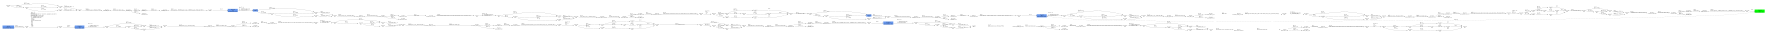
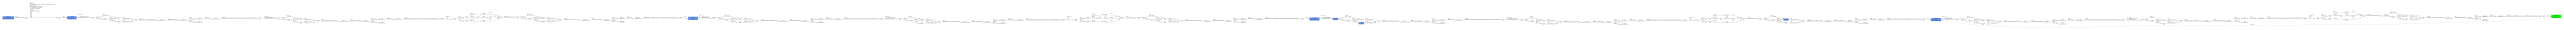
  digraph {
    fontname="PT Serif"
    rankdir=LR
    node [color=white fontname="PT Serif" shape=box style=filled]
    edge [fontname="PT Serif"]
    n1 [fillcolor=cornflowerblue label="0 @ N19\nmain entry\nAbstractionState: ABS0: true\n"]
    n2 [label="62 @ N61\nmain\n"]
    n3 [label="63 @ N27\nmain\n"]
    n4 [fillcolor=cornflowerblue label="243 @ N28\nmain\nAbstractionState: ABS9\n"]
    n5 [label="244 @ N32\nmain\n"]
    n6 [label="249 @ N35\nmain\n"]
    n7 [label="245 @ N33\nmain\n"]
    n8 [label="252 @ N36\nmain\n"]
    n9 [label="247 @ N34\nmain\n"]
    n10 [label="253 @ N5\nassume_abort_if_not entry\n"]
    n11 [label="254 @ N6\nassume_abort_if_not\n"]
    n12 [label="256 @ N7\nassume_abort_if_not\n"]
    n13 [label="255 @ N8\nassume_abort_if_not\n"]
    n14 [label="257 @ N4\nassume_abort_if_not exit\n"]
    n15 [label="258 @ N37\nmain\n"]
    n16 [label="259 @ N39\nmain\n"]
    n17 [label="264 @ N42\nmain\n"]
    n18 [label="260 @ N40\nmain\n"]
    n19 [label="267 @ N43\nmain\n"]
    n20 [label="262 @ N41\nmain\n"]
    n21 [label="268 @ N5\nassume_abort_if_not entry\n"]
    n22 [label="269 @ N6\nassume_abort_if_not\n"]
    n23 [label="271 @ N7\nassume_abort_if_not\n"]
    n24 [label="270 @ N8\nassume_abort_if_not\n"]
    n25 [label="272 @ N4\nassume_abort_if_not exit\n"]
    n26 [label="273 @ N44\nmain\n"]
    n27 [label="274 @ N47\nmain\n"]
    n28 [label="276 @ N50\nmain\n"]
    n29 [label="275 @ N49\nmain\n"]
    n30 [label="278 @ N52\nmain\n"]
    n31 [label="277 @ N43\nmain\n"]
    n32 [label="283 @ N51\nmain\n"]
    n33 [label="285 @ N48\nmain\n"]
    n34 [label="280 @ N54\nmain\n"]
    n35 [label="286 @ N55\nmain\n"]
    n36 [label="291 @ N58\nmain\n"]
    n37 [label="287 @ N56\nmain\n"]
    n38 [label="294 @ N59\nmain\n"]
    n39 [label="289 @ N57\nmain\n"]
    n40 [label="295 @ N11\n__VERIFIER_assert entry\n"]
    n41 [label="296 @ N12\n__VERIFIER_assert\n"]
    n42 [label="298 @ N13\n__VERIFIER_assert\n"]
    n43 [label="297 @ N14\n__VERIFIER_assert\n"]
    n44 [label="300 @ N10\n__VERIFIER_assert exit\n"]
    n45 [label="301 @ N60\nmain\n"]
    n46 [fillcolor=cornflowerblue label="303 @ N28\nmain\nAbstractionState: ABS11\n"]
    n47 [label="304 @ N32\nmain\n"]
    n48 [label="309 @ N35\nmain\n"]
    n49 [label="305 @ N33\nmain\n"]
    n50 [label="312 @ N36\nmain\n"]
    n51 [label="307 @ N34\nmain\n"]
    n52 [label="313 @ N5\nassume_abort_if_not entry\n"]
    n53 [label="314 @ N6\nassume_abort_if_not\n"]
    n54 [label="316 @ N7\nassume_abort_if_not\n"]
    n55 [label="315 @ N8\nassume_abort_if_not\n"]
    n56 [label="317 @ N4\nassume_abort_if_not exit\n"]
    n57 [label="318 @ N37\nmain\n"]
    n58 [label="319 @ N39\nmain\n"]
    n59 [label="324 @ N42\nmain\n"]
    n60 [label="320 @ N40\nmain\n"]
    n61 [label="327 @ N43\nmain\n"]
    n62 [label="322 @ N41\nmain\n"]
    n63 [label="328 @ N5\nassume_abort_if_not entry\n"]
    n64 [label="329 @ N6\nassume_abort_if_not\n"]
    n65 [label="331 @ N7\nassume_abort_if_not\n"]
    n66 [label="330 @ N8\nassume_abort_if_not\n"]
    n67 [label="332 @ N4\nassume_abort_if_not exit\n"]
    n68 [label="333 @ N44\nmain\n"]
    n69 [label="334 @ N47\nmain\n"]
    n70 [label="336 @ N50\nmain\n"]
    n71 [label="335 @ N49\nmain\n"]
    n72 [label="338 @ N52\nmain\n"]
    n73 [label="337 @ N53\nmain\n"]
    n74 [label="343 @ N51\nmain\n"]
    n75 [label="345 @ N48\nmain\n"]
    n76 [label="340 @ N54\nmain\n"]
    n77 [label="346 @ N55\nmain\n"]
    n78 [label="351 @ N58\nmain\n"]
    n79 [label="347 @ N56\nmain\n"]
    n80 [label="354 @ N59\nmain\n"]
    n81 [label="349 @ N57\nmain\n"]
    n82 [label="355 @ N11\n__VERIFIER_assert entry\n"]
    n83 [label="356 @ N12\n__VERIFIER_assert\n"]
    n84 [label="358 @ N13\n__VERIFIER_assert\n"]
    n85 [label="357 @ N14\n__VERIFIER_assert\n"]
    n86 [label="360 @ N10\n__VERIFIER_assert exit\n"]
    n87 [label="361 @ N60\nmain\n"]
    n88 [fillcolor=cornflowerblue label="363 @ N28\nmain\nAbstractionState: ABS13\n"]
    n89 [fillcolor=cornflowerblue label="364 @ N32\nmain\n"]
    n90 [label="369 @ N35\nmain\n"]
    n91 [label="365 @ N33\nmain\n"]
    n92 [label="372 @ N36\nmain\n"]
-   n93 [label="367 @ N34\nmain\n"]
+   n93 [label="367 @ N34\nmain\n" fillcolor=cornflowerblue]
    n94 [label="373 @ N5\nassume_abort_if_not entry\n"]
    n95 [label="374 @ N6\nassume_abort_if_not\n"]
    n96 [label="376 @ N7\nassume_abort_if_not\n"]
    n97 [label="375 @ N8\nassume_abort_if_not\n"]
    n98 [label="377 @ N4\nassume_abort_if_not exit\n"]
    n99 [label="378 @ N37\nmain\n"]
    n100 [label="379 @ N39\nmain\n"]
    n101 [label="384 @ N42\nmain\n"]
    n102 [label="380 @ N40\nmain\n"]
    n103 [label="387 @ N43\nmain\n"]
    n104 [label="382 @ N41\nmain\n"]
    n105 [label="388 @ N5\nassume_abort_if_not entry\n"]
    n106 [label="389 @ N6\nassume_abort_if_not\n"]
    n107 [label="391 @ N7\nassume_abort_if_not\n"]
    n108 [label="390 @ N8\nassume_abort_if_not\n"]
    n109 [label="392 @ N4\nassume_abort_if_not exit\n"]
    n110 [label="393 @ N44\nmain\n"]
    n111 [label="394 @ N47\nmain\n"]
    n112 [label="396 @ N50\nmain\n"]
    n113 [label="395 @ N49\nmain\n"]
    n114 [label="398 @ N52\nmain\n"]
    n115 [label="397 @ N53\nmain\n"]
    n116 [label="403 @ N51\nmain\n"]
    n117 [label="405 @ N48\nmain\n"]
    n118 [label="400 @ N54\nmain\n"]
    n119 [label="406 @ N55\nmain\n"]
    n120 [fillcolor=cornflowerblue label="411 @ N58\nmain\n"]
    n121 [label="407 @ N56\nmain\n"]
    n122 [label="414 @ N59\nmain\n"]
    n123 [label="409 @ N57\nmain\n"]
    n124 [label="415 @ N11\n__VERIFIER_assert entry\n"]
    n125 [label="416 @ N12\n__VERIFIER_assert\n"]
    n126 [label="418 @ N13\n__VERIFIER_assert\n"]
    n127 [label="417 @ N14\n__VERIFIER_assert\n"]
    n128 [label="420 @ N10\n__VERIFIER_assert exit\n"]
    n129 [label="421 @ N60\nmain\n"]
    n130 [fillcolor=cornflowerblue label="423 @ N28\nmain\nAbstractionState: ABS15\n"]
    n131 [label="424 @ N32\nmain\n"]
    n132 [label="429 @ N35\nmain\n"]
    n133 [label="425 @ N33\nmain\n"]
    n134 [label="432 @ N36\nmain\n"]
    n135 [label="427 @ N34\nmain\n"]
    n136 [label="433 @ N5\ntrue_abort_if_not entry\n"]
    n137 [label="434 @ N6\nassume_abort_if_not\n"]
    n138 [label="436 @ N7\nassume_abort_if_not\n"]
    n139 [label="435 @ N8\nassume_abort_if_not\n"]
    n140 [label="437 @ N4\nassume_abort_if_not exit\n"]
    n141 [label="438 @ N37\nmain\n"]
    n142 [label="439 @ N39\nmain\n"]
    n143 [label="444 @ N42\nmain\n"]
    n144 [label="440 @ N40\nmain\n"]
    n145 [label="447 @ N43\nmain\n"]
    n146 [label="442 @ N41\nmain\n"]
    n147 [label="448 @ N5\nassume_abort_if_not entry\n"]
    n148 [label="449 @ N6\nassume_abort_if_not\n"]
    n149 [label="451 @ N7\nassume_abort_if_not\n"]
    n150 [label="450 @ N8\nassume_abort_if_not\n"]
    n151 [label="452 @ N4\nassume_abort_if_not exit\n"]
    n152 [label="453 @ N44\nmain\n"]
    n153 [label="454 @ N47\nmain\n"]
    n154 [label="456 @ N50\nmain\n"]
    n155 [label="455 @ N49\nmain\n"]
    n156 [label="458 @ N52\nmain\n"]
    n157 [label="457 @ N53\nmain\n"]
    n158 [label="463 @ N51\nmain\n"]
    n159 [label="465 @ N48\nmain\n"]
    n160 [label="460 @ N54\nmain\n"]
    n161 [label="466 @ N55\nmain\n"]
    n162 [label="471 @ N58\nmain\n"]
    n163 [label="467 @ N56\nmain\n"]
    n164 [label="474 @ N59\nmain\n"]
    n165 [label="469 @ N57\nmain\n"]
    n166 [label="475 @ N11\n__VERIFIER_assert entry\n"]
    n167 [label="476 @ N12\n__VERIFIER_assert\n"]
    n168 [label="478 @ N13\n__VERIFIER_assert\n"]
    n169 [label="477 @ N14\n__VERIFIER_assert\n"]
    n170 [label="480 @ N10\n__VERIFIER_assert exit\n"]
    n171 [label="481 @ N60\nmain\n"]
    n172 [fillcolor=green label="483 @ N28\nmain\nAbstractionState: ABS17\n"]
    n1 -> n2 [label="Line 0: \lINIT GLOBAL VARS\l"]
    n2 -> n3 [label="Lines 8 - 25: \lvoid abort();\lvoid __assert_fail(const char *, const char *, unsigned int, const char *);\lvoid reach_error();\lvoid assume_abort_if_not(int cond);\lvoid __VERIFIER_assert(int cond);\lint __VERIFIER_nondet_int();\lint N = 0;\lint main();\lFunction start dummy edge\lint Y;\lint X;\lint D;\lint S;\lint R;\lint flag;\lY = 0;\l"]
    n3 -> n4 [label="Line 27: \lwhile\l"]
    n4 -> n5 [label="Lines 27 - 29: \l\lX = __VERIFIER_nondet_int();\lint __CPAchecker_TMP_0;\l"]
    n5 -> n6 [label="Line 29: \l[!(X >= -99999)]\l"]
    n5 -> n7 [label="Line 29: \l[X >= -99999]\l"]
    n6 -> n8 [label="Line 0: \l__CPAchecker_TMP_0 = 0;\l"]
    n7 -> n6 [label="Line 29: \l[!(X <= 99999)]\l"]
    n7 -> n9 [label="Line 29: \l[X <= 99999]\l"]
    n8 -> n10 [label="Line 29: \lassume_abort_if_not(__CPAchecker_TMP_0)\l"]
    n9 -> n8 [label="Line 0: \l__CPAchecker_TMP_0 = 1;\l"]
    n10 -> n11 [label="Line 0: \lFunction start dummy edge\l"]
    n11 -> n12 [label="Line 13: \l[!(cond == 0)]\l"]
    n11 -> n13 [label="Line 13: \l[cond == 0]\l"]
    n12 -> n14 [label="Line 0: \ldefault return\l"]
    n14 -> n15 [label="Line 29: \lReturn edge from assume_abort_if_not to main: assume_abort_if_not(__CPAchecker_TMP_0);\l"]
    n15 -> n16 [label="Lines 30 - 31: \lD = __VERIFIER_nondet_int();\lint __CPAchecker_TMP_1;\l"]
    n16 -> n17 [label="Line 31: \l[!(D >= 0)]\l"]
    n16 -> n18 [label="Line 31: \l[D >= 0]\l"]
    n17 -> n19 [label="Line 0: \l__CPAchecker_TMP_1 = 0;\l"]
    n18 -> n17 [label="Line 31: \l[!(D <= 16)]\l"]
    n18 -> n20 [label="Line 31: \l[D <= 16]\l"]
    n19 -> n21 [label="Line 31: \lassume_abort_if_not(__CPAchecker_TMP_1)\l"]
    n20 -> n19 [label="Line 0: \l__CPAchecker_TMP_1 = 1;\l"]
    n21 -> n22 [label="Line 0: \lFunction start dummy edge\l"]
    n22 -> n23 [label="Line 13: \l[!(cond == 0)]\l"]
    n22 -> n24 [label="Line 13: \l[cond == 0]\l"]
    n23 -> n25 [label="Line 0: \ldefault return\l"]
    n25 -> n26 [label="Line 31: \lReturn edge from assume_abort_if_not to main: assume_abort_if_not(__CPAchecker_TMP_1);\l"]
    n26 -> n27 [label="Lines 33 - 35: \lS = Y;\lR = X - S;\lY = X;\l"]
    n27 -> n28 [label="Line 37: \l[!(R <= (-D))]\l"]
    n27 -> n29 [label="Line 37: \l[R <= (-D)]\l"]
    n28 -> n30 [label="Line 39: \l[!(D <= R)]\l"]
    n28 -> n31 [label="Line 39: \l[D <= R]\l"]
    n29 -> n32 [label="Line 38: \lY = S - D;\l"]
    n30 -> n33 [label="Line 0: \l\l"]
    n31 -> n34 [label="Line 40: \lY = S + D;\l"]
    n32 -> n33 [label="Line 0: \l\l"]
    n33 -> n35 [label="Line 42: \lint __CPAchecker_TMP_2;\l"]
    n34 -> n33 [label="Line 0: \l\l"]
    n35 -> n36 [label="Line 42: \l[!(Y >= -99999)]\l"]
    n35 -> n37 [label="Line 42: \l[Y >= -99999]\l"]
    n36 -> n38 [label="Line 0: \l__CPAchecker_TMP_2 = 0;\l"]
    n37 -> n36 [label="Line 42: \l[!(Y <= 99999)]\l"]
    n37 -> n39 [label="Line 42: \l[Y <= 99999]\l"]
    n38 -> n40 [label="Line 42: \l__VERIFIER_assert(__CPAchecker_TMP_2)\l"]
    n39 -> n38 [label="Line 0: \l__CPAchecker_TMP_2 = 1;\l"]
    n40 -> n41 [label="Line 0: \lFunction start dummy edge\l"]
    n41 -> n42 [label="Line 15: \l[!(cond == 0)]\l"]
    n41 -> n43 [label="Line 15: \l[cond == 0]\l"]
    n42 -> n44 [label="Line 0: \ldefault return\l"]
    n44 -> n45 [label="Line 42: \lReturn edge from __VERIFIER_assert to main: __VERIFIER_assert(__CPAchecker_TMP_2);\l"]
    n45 -> n46 [label="Line 0: \l\l"]
    n46 -> n47 [label="Lines 27 - 29: \l\lX = __VERIFIER_nondet_int();\lint __CPAchecker_TMP_0;\l"]
    n47 -> n48 [label="Line 29: \l[!(X >= -99999)]\l"]
    n47 -> n49 [label="Line 29: \l[X >= -99999]\l"]
    n48 -> n50 [label="Line 0: \l__CPAchecker_TMP_0 = 0;\l"]
    n49 -> n48 [label="Line 29: \l[!(X <= 99999)]\l"]
    n49 -> n51 [label="Line 29: \l[X <= 99999]\l"]
    n50 -> n52 [label="Line 29: \lassume_abort_if_not(__CPAchecker_TMP_0)\l"]
    n51 -> n50 [label="Line 0: \l__CPAchecker_TMP_0 = 1;\l"]
    n52 -> n53 [label="Line 0: \lFunction start dummy edge\l"]
    n53 -> n54 [label="Line 13: \l[!(cond == 0)]\l"]
    n53 -> n55 [label="Line 13: \l[cond == 0]\l"]
    n54 -> n56 [label="Line 0: \ldefault return\l"]
    n56 -> n57 [label="Line 29: \lReturn edge from assume_abort_if_not to main: assume_abort_if_not(__CPAchecker_TMP_0);\l"]
    n57 -> n58 [label="Lines 30 - 31: \lD = __VERIFIER_nondet_int();\lint __CPAchecker_TMP_1;\l"]
    n58 -> n59 [label="Line 31: \l[!(D >= 0)]\l"]
    n58 -> n60 [label="Line 31: \l[D >= 0]\l"]
    n59 -> n61 [label="Line 0: \l__CPAchecker_TMP_1 = 0;\l"]
    n60 -> n59 [label="Line 31: \l[!(D <= 16)]\l"]
    n60 -> n62 [label="Line 31: \l[D <= 16]\l"]
    n61 -> n63 [label="Line 31: \lassume_abort_if_not(__CPAchecker_TMP_1)\l"]
    n62 -> n61 [label="Line 0: \l__CPAchecker_TMP_1 = 1;\l"]
    n63 -> n64 [label="Line 0: \lFunction start dummy edge\l"]
    n64 -> n65 [label="Line 13: \l[!(cond == 0)]\l"]
    n64 -> n66 [label="Line 13: \l[cond == 0]\l"]
    n65 -> n67 [label="Line 0: \ldefault return\l"]
    n67 -> n68 [label="Line 31: \lReturn edge from assume_abort_if_not to main: assume_abort_if_not(__CPAchecker_TMP_1);\l"]
    n68 -> n69 [label="Lines 33 - 35: \lS = Y;\lR = X - S;\lY = X;\l"]
    n69 -> n70 [label="Line 37: \l[!(R <= (-D))]\l"]
    n69 -> n71 [label="Line 37: \l[R <= (-D)]\l"]
    n70 -> n72 [label="Line 39: \l[!(D <= R)]\l"]
    n70 -> n73 [label="Line 39: \l[D <= R]\l"]
    n71 -> n74 [label="Line 38: \lY = S - D;\l"]
    n72 -> n75 [label="Line 0: \l\l"]
    n73 -> n76 [label="Line 40: \lY = S + D;\l"]
    n74 -> n75 [label="Line 0: \l\l"]
+   n75 -> n77 [label="Line 42: \lint __CPAchecker_TMP_2;\l"]
    n76 -> n75 [label="Line 0: \l\l"]
    n77 -> n78 [label="Line 42: \l[!(Y >= -99999)]\l"]
    n77 -> n79 [label="Line 42: \l[Y >= -99999]\l"]
    n78 -> n80 [label="Line 0: \l__CPAchecker_TMP_2 = 0;\l"]
    n79 -> n78 [label="Line 42: \l[!(Y <= 99999)]\l"]
    n79 -> n81 [label="Line 42: \l[Y <= 99999]\l"]
    n80 -> n82 [label="Line 42: \l__VERIFIER_assert(__CPAchecker_TMP_2)\l"]
    n81 -> n80 [label="Line 0: \l__CPAchecker_TMP_2 = 1;\l"]
    n82 -> n83 [label="Line 0: \lFunction start dummy edge\l"]
    n83 -> n84 [label="Line 15: \l[!(cond == 0)]\l"]
    n83 -> n85 [label="Line 15: \l[cond == 0]\l"]
    n84 -> n86 [label="Line 0: \ldefault return\l"]
    n86 -> n87 [label="Line 42: \lReturn edge from __VERIFIER_assert to main: __VERIFIER_assert(__CPAchecker_TMP_2);\l"]
    n87 -> n88 [label="Line 0: \l\l"]
    n88 -> n89 [label="Lines 27 - 29: \l\lX = __VERIFIER_nondet_int();\lint __CPAchecker_TMP_0;\l"]
    n89 -> n90 [label="Line 29: \l[!(X >= -99999)]\l"]
    n89 -> n91 [label="Line 29: \l[X >= -99999]\l"]
    n90 -> n92 [label="Line 0: \l__CPAchecker_TMP_0 = 0;\l"]
    n91 -> n90 [label="Line 29: \l[!(X <= 99999)]\l"]
    n91 -> n93 [label="Line 29: \l[X <= 99999]\l"]
    n92 -> n94 [label="Line 29: \lassume_abort_if_not(__CPAchecker_TMP_0)\l"]
    n93 -> n92 [label="Line 0: \l__CPAchecker_TMP_0 = 1;\l"]
    n94 -> n95 [label="Line 0: \lFunction start dummy edge\l"]
    n95 -> n96 [label="Line 13: \l[!(cond == 0)]\l"]
    n95 -> n97 [label="Line 13: \l[cond == 0]\l"]
    n96 -> n98 [label="Line 0: \ldefault return\l"]
    n98 -> n99 [label="Line 29: \lReturn edge from assume_abort_if_not to main: assume_abort_if_not(__CPAchecker_TMP_0);\l"]
    n99 -> n100 [label="Lines 30 - 31: \lD = __VERIFIER_nondet_int();\lint __CPAchecker_TMP_1;\l"]
    n100 -> n101 [label="Line 31: \l[!(D >= 0)]\l"]
    n100 -> n102 [label="Line 31: \l[D >= 0]\l"]
    n101 -> n103 [label="Line 0: \l__CPAchecker_TMP_1 = 0;\l"]
    n102 -> n101 [label="Line 31: \l[!(D <= 16)]\l"]
    n102 -> n104 [label="Line 31: \l[D <= 16]\l"]
    n103 -> n105 [label="Line 31: \lassume_abort_if_not(__CPAchecker_TMP_1)\l"]
    n104 -> n103 [label="Line 0: \l__CPAchecker_TMP_1 = 1;\l"]
    n105 -> n106 [label="Line 0: \lFunction start dummy edge\l"]
    n106 -> n107 [label="Line 13: \l[!(cond == 0)]\l"]
    n106 -> n108 [label="Line 13: \l[cond == 0]\l"]
    n107 -> n109 [label="Line 0: \ldefault return\l"]
    n109 -> n110 [label="Line 31: \lReturn edge from assume_abort_if_not to main: assume_abort_if_not(__CPAchecker_TMP_1);\l"]
    n110 -> n111 [label="Lines 33 - 35: \lS = Y;\lR = X - S;\lY = X;\l"]
    n111 -> n112 [label="Line 37: \l[!(R <= (-D))]\l"]
    n111 -> n113 [label="Line 37: \l[R <= (-D)]\l"]
    n112 -> n114 [label="Line 39: \l[!(D <= R)]\l"]
    n112 -> n115 [label="Line 39: \l[D <= R]\l"]
    n113 -> n116 [label="Line 38: \lY = S - D;\l"]
    n114 -> n117 [label="Line 0: \l\l"]
    n115 -> n118 [label="Line 40: \lY = S + D;\l"]
    n116 -> n117 [label="Line 0: \l\l"]
    n117 -> n119 [label="Line 42: \lint __CPAchecker_TMP_2;\l"]
    n118 -> n117 [label="Line 0: \l\l"]
    n119 -> n120 [label="Line 42: \l[!(Y >= -99999)]\l"]
    n119 -> n121 [label="Line 42: \l[Y >= -99999]\l"]
    n120 -> n122 [label="Line 0: \l__CPAchecker_TMP_2 = 0;\l"]
    n121 -> n120 [label="Line 42: \l[!(Y <= 99999)]\l"]
    n121 -> n123 [label="Line 42: \l[Y <= 99999]\l"]
    n122 -> n124 [label="Line 42: \l__VERIFIER_assert(__CPAchecker_TMP_2)\l"]
    n123 -> n122 [label="Line 0: \l__CPAchecker_TMP_2 = 1;\l"]
    n124 -> n125 [label="Line 0: \lFunction start dummy edge\l"]
    n125 -> n126 [label="Line 15: \l[!(cond == 0)]\l"]
    n125 -> n127 [label="Line 15: \l[cond == 0]\l"]
    n126 -> n128 [label="Line 0: \ldefault return\l"]
    n128 -> n129 [label="Line 42: \lReturn edge from __VERIFIER_assert to main: __VERIFIER_assert(__CPAchecker_TMP_2);\l"]
    n129 -> n130 [label="Line 0: \l\l"]
    n130 -> n131 [label="Lines 27 - 29: \l\lX = __VERIFIER_nondet_int();\lint __CPAchecker_TMP_0;\l"]
    n131 -> n132 [label="Line 29: \l[!(X >= -99999)]\l"]
    n131 -> n133 [label="Line 29: \l[X >= -99999]\l"]
    n132 -> n134 [label="Line 0: \l__CPAchecker_TMP_0 = 0;\l"]
    n133 -> n132 [label="Line 29: \l[!(X <= 99999)]\l"]
    n133 -> n135 [label="Line 29: \l[X <= 99999]\l"]
    n134 -> n136 [label="Line 29: \lassume_abort_if_not(__CPAchecker_TMP_0)\l"]
    n135 -> n134 [label="Line 0: \l__CPAchecker_TMP_0 = 1;\l"]
    n136 -> n137 [label="Line 0: \lFunction start dummy edge\l"]
    n137 -> n138 [label="Line 13: \l[!(cond == 0)]\l"]
    n137 -> n139 [label="Line 13: \l[cond == 0]\l"]
    n138 -> n140 [label="Line 0: \ldefault return\l"]
    n140 -> n141 [label="Line 29: \lReturn edge from assume_abort_if_not to main: assume_abort_if_not(__CPAchecker_TMP_0);\l"]
    n141 -> n142 [label="Lines 30 - 31: \lD = __VERIFIER_nondet_int();\lint __CPAchecker_TMP_1;\l"]
    n142 -> n143 [label="Line 31: \l[!(D >= 0)]\l"]
    n142 -> n144 [label="Line 31: \l[D >= 0]\l"]
    n143 -> n145 [label="Line 0: \l__CPAchecker_TMP_1 = 0;\l"]
    n144 -> n143 [label="Line 31: \l[!(D <= 16)]\l"]
    n144 -> n146 [label="Line 31: \l[D <= 16]\l"]
    n145 -> n147 [label="Line 31: \lassume_abort_if_not(__CPAchecker_TMP_1)\l"]
    n146 -> n145 [label="Line 0: \l__CPAchecker_TMP_1 = 1;\l"]
    n147 -> n148 [label="Line 0: \lFunction start dummy edge\l"]
    n148 -> n149 [label="Line 13: \l[!(cond == 0)]\l"]
    n148 -> n150 [label="Line 13: \l[cond == 0]\l"]
    n149 -> n151 [label="Line 0: \ldefault return\l"]
    n151 -> n152 [label="Line 31: \lReturn edge from assume_abort_if_not to main: assume_abort_if_not(__CPAchecker_TMP_1);\l"]
    n152 -> n153 [label="Lines 33 - 35: \lS = Y;\lR = X - S;\lY = X;\l"]
    n153 -> n154 [label="Line 37: \l[!(R <= (-D))]\l"]
    n153 -> n155 [label="Line 37: \l[R <= (-D)]\l"]
    n154 -> n156 [label="Line 39: \l[!(D <= R)]\l"]
    n154 -> n157 [label="Line 39: \l[D <= R]\l"]
    n155 -> n158 [label="Line 38: \lY = S - D;\l"]
    n156 -> n159 [label="Line 0: \l\l"]
    n157 -> n160 [label="Line 40: \lY = S + D;\l"]
    n158 -> n159 [label="Line 0: \l\l"]
    n159 -> n161 [label="Line 42: \lint __CPAchecker_TMP_2;\l"]
    n160 -> n159 [label="Line 0: \l\l"]
    n161 -> n162 [label="Line 42: \l[!(Y >= -99999)]\l"]
    n161 -> n163 [label="Line 42: \l[Y >= -99999]\l"]
    n162 -> n164 [label="Line 0: \l__CPAchecker_TMP_2 = 0;\l"]
    n163 -> n162 [label="Line 42: \l[!(Y <= 99999)]\l"]
    n163 -> n165 [label="Line 42: \l[Y <= 99999]\l"]
    n164 -> n166 [label="Line 42: \l__VERIFIER_assert(__CPAchecker_TMP_2)\l"]
    n165 -> n164 [label="Line 0: \l__CPAchecker_TMP_2 = 1;\l"]
    n166 -> n167 [label="Line 0: \lFunction start dummy edge\l"]
    n167 -> n168 [label="Line 15: \l[!(cond == 0)]\l"]
    n167 -> n169 [label="Line 15: \l[cond == 0]\l"]
    n168 -> n170 [label="Line 0: \ldefault return\l"]
    n170 -> n171 [label="Line 42: \lReturn edge from __VERIFIER_assert to main: __VERIFIER_assert(__CPAchecker_TMP_2);\l"]
    n171 -> n172 [label="Line 0: \l\l"]
    n172 -> n130 [label="covered by" style=dashed weight=0]
  }
